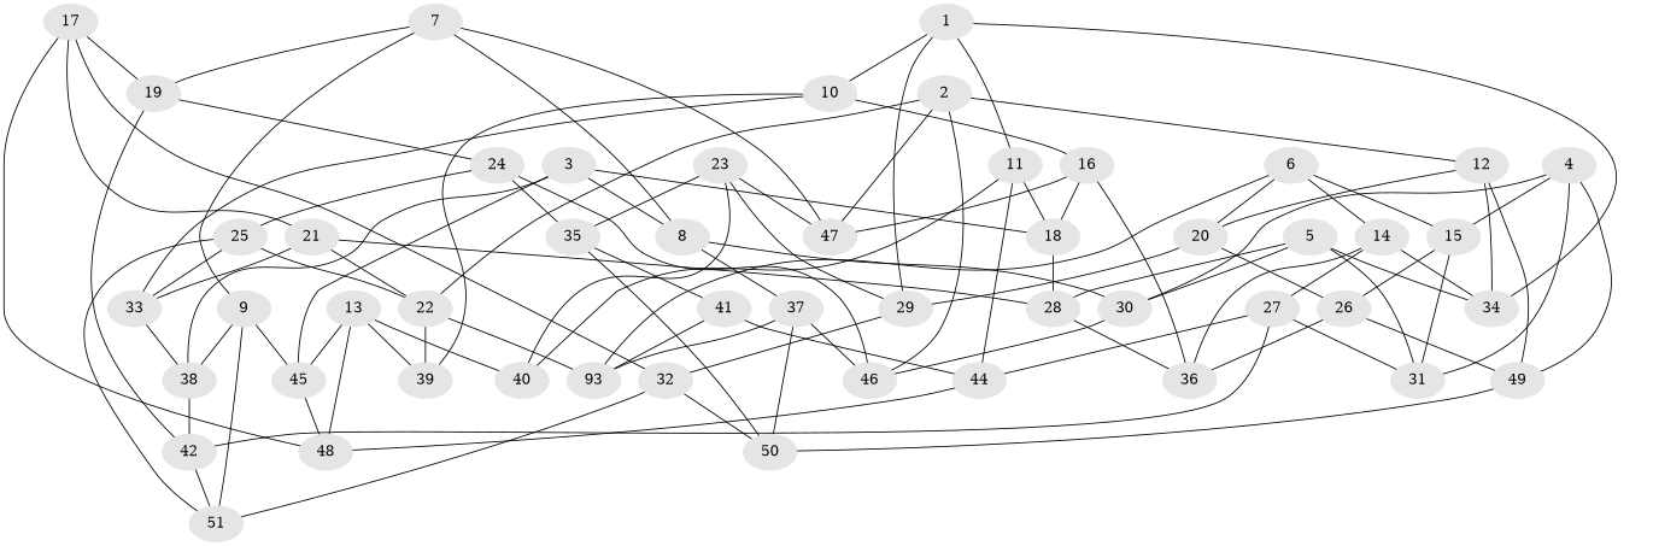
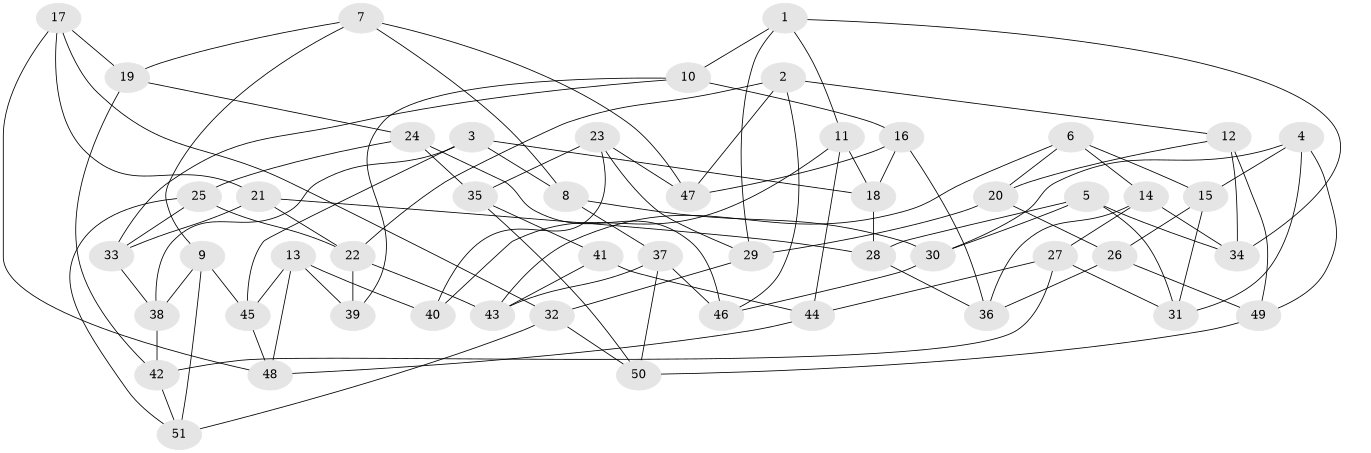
  graph {
    node [color=gray90 style=filled]
    1
    10
    11
    29
    34
    16
    33
    39
    18
    40
    44
    32
    2
    12
    22
    46
    47
    49
    20
-   43 [label=93]
+   43
    3
    8
    38
    45
    30
    37
    28
    42
    48
    4
    15
    31
    26
    50
    5
    36
    6
    14
    27
    7
    9
    19
    51
    24
    13
    17
    21
    35
    25
    23
    41
    1 -- 10
    1 -- 11
    1 -- 29
    1 -- 34
    10 -- 16
    10 -- 33
    10 -- 39
    11 -- 18
    11 -- 40
    11 -- 44
    29 -- 32
    16 -- 18
    16 -- 47
    16 -- 36
    33 -- 38
    18 -- 28
    44 -- 48
    32 -- 50
    32 -- 51
    2 -- 12
    2 -- 22
    2 -- 46
    2 -- 47
    12 -- 34
    12 -- 49
    12 -- 20
    22 -- 39
    22 -- 43
    49 -- 50
    20 -- 29
    20 -- 26
    3 -- 18
    3 -- 8
    3 -- 38
    3 -- 45
    8 -- 30
    8 -- 37
    38 -- 42
    45 -- 48
    30 -- 46
    37 -- 46
    37 -- 43
    37 -- 50
    28 -- 36
    42 -- 51
    4 -- 49
    4 -- 30
    4 -- 15
    4 -- 31
    15 -- 31
    15 -- 26
    26 -- 49
    26 -- 36
    5 -- 34
    5 -- 30
    5 -- 28
    5 -- 31
    6 -- 20
    6 -- 43
    6 -- 15
    6 -- 14
    14 -- 34
    14 -- 36
    14 -- 27
    27 -- 44
    27 -- 42
    27 -- 31
    7 -- 47
    7 -- 8
    7 -- 9
    7 -- 19
    9 -- 38
    9 -- 45
    9 -- 51
    19 -- 42
    19 -- 24
    24 -- 46
    24 -- 35
    24 -- 25
    13 -- 39
    13 -- 40
    13 -- 45
    13 -- 48
    17 -- 32
    17 -- 48
    17 -- 19
    17 -- 21
    21 -- 33
    21 -- 22
    21 -- 28
    35 -- 50
    35 -- 41
    25 -- 33
    25 -- 22
    25 -- 51
    23 -- 29
    23 -- 40
    23 -- 47
    23 -- 35
    41 -- 44
    41 -- 43
  }
